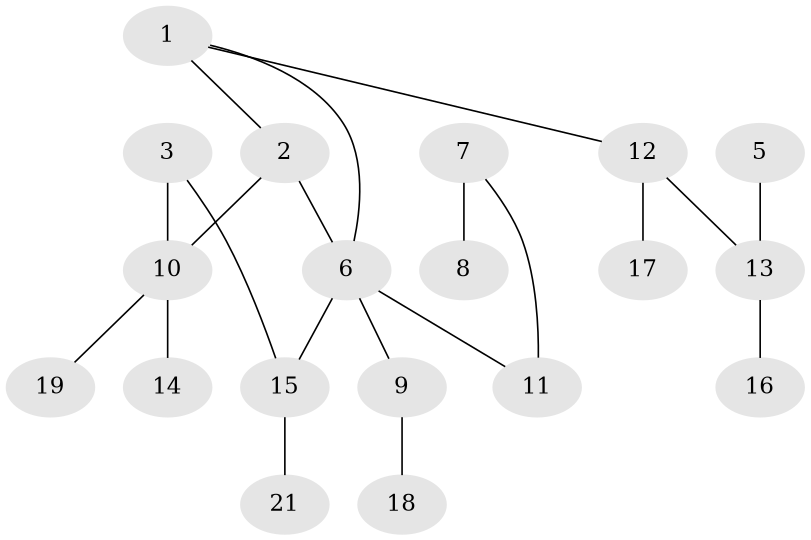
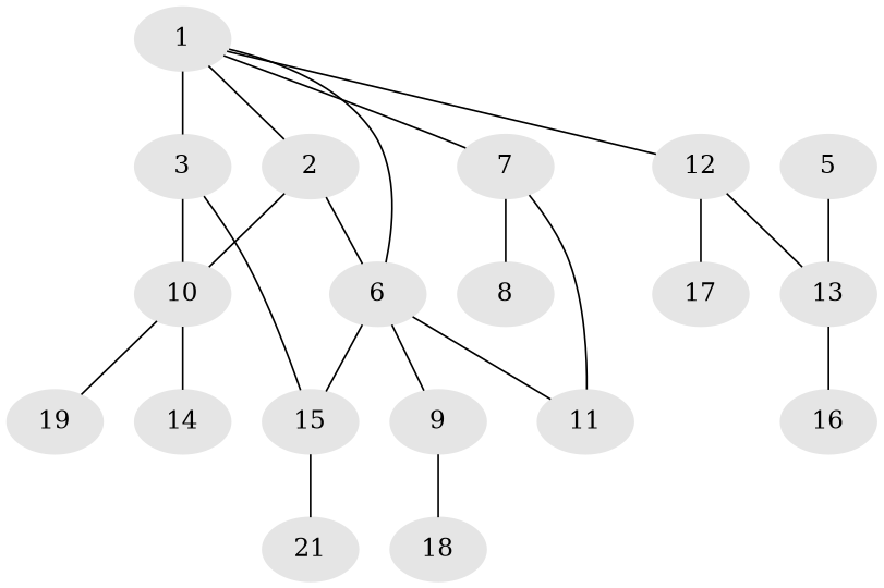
  graph {
    node [color=gray90 style=filled]
    edge [weight=1.0]
    1
    2
    3
    6
    7
    12
    10
    15
    9
    11
    8
    13
    17
    14
    19
    5
    16
    18
    21
    1 -- 2 [weight=4.0]
+   1 -- 3 [weight=14.0]
    1 -- 6
+   1 -- 7
    1 -- 12
    2 -- 6
    2 -- 10
    3 -- 10
    3 -- 15
    6 -- 15 [weight=2.0]
    6 -- 9 [weight=2.0]
    6 -- 11
    7 -- 11
    7 -- 8 [weight=2.0]
    12 -- 13
    12 -- 17
    10 -- 14
    10 -- 19
    15 -- 21
    9 -- 18
    13 -- 16
    5 -- 13
  }
